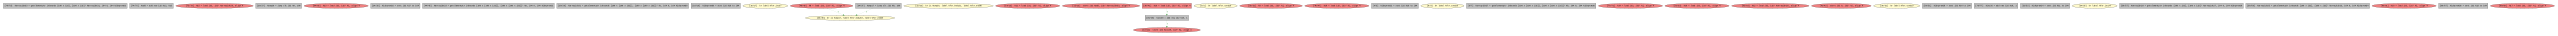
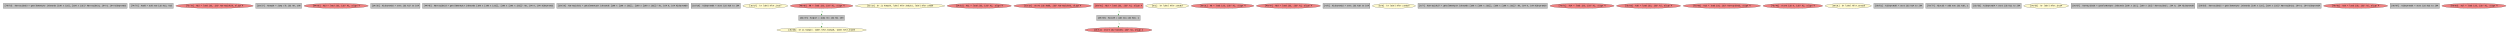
  digraph {
    fontname="Liberation Mono"
    node [fillcolor=grey fontname="Liberation Mono" shape=ellipse style=filled]
    edge [color=forestgreen fontcolor=forestgreen fontname="Liberation Mono" style=dotted]
    n1 [label="[78/79]  %arrayidx33 = getelementptr inbounds [100 x i32], [100 x i32]* %arrayidx31, i64 0, i64 %idxprom32" shape=rectangle]
    n2 [label="[74/75]  %add = add nsw i32 %12, %15" shape=rectangle]
    n3 [fillcolor=lightcoral label="[72/73]  %15 = load i32, i32* %arrayidx29, align 4"]
    n4 [label="[26/27]  %cmp20 = icmp slt i32 %9, 100" shape=rectangle]
    n5 [fillcolor=lightcoral label="[64/65]  %13 = load i32, i32* %i, align 4"]
    n6 [label="[24/25]  %idxprom32 = sext i32 %17 to i64" shape=rectangle]
    n7 [label="[44/45]  %arrayidx23 = getelementptr inbounds [100 x [100 x i32]], [100 x [100 x i32]]* %a, i64 0, i64 %idxprom22" shape=rectangle]
    n8 [label="[28/29]  %arrayidx31 = getelementptr inbounds [100 x [100 x i32]], [100 x [100 x i32]]* %c, i64 0, i64 %idxprom30" shape=rectangle]
    n9 [label="[18/19]  %idxprom30 = sext i32 %16 to i64" shape=rectangle]
    n10 [fillcolor=lemonchiffon label="[16/17]  br label %for.inc37"]
    n11 [fillcolor=lemonchiffon label="[35/36]  br i1 %cmp17, label %for.body18, label %for.end39"]
    n12 [fillcolor=lemonchiffon label="[22/23]  br i1 %cmp20, label %for.body21, label %for.end36"]
    n13 [fillcolor=lightcoral label="[14/15]  %11 = load i32, i32* %j, align 4"]
    n14 [fillcolor=lightcoral label="[12/13]  store i32 %add, i32* %arrayidx33, align 4"]
    n15 [fillcolor=lightcoral label="[48/49]  %8 = load i32, i32* %i, align 4"]
    n16 [label="[34/37]  %cmp17 = icmp slt i32 %8, 100" shape=rectangle]
    n17 [fillcolor=lightcoral label="[10/11]  store i32 %inc38, i32* %i, align 4"]
    n18 [fillcolor=lemonchiffon label="[0/1]  br label %for.cond19"]
    n19 [fillcolor=lightcoral label="[20/21]  %9 = load i32, i32* %j, align 4"]
    n20 [fillcolor=lightcoral label="[46/47]  %18 = load i32, i32* %j, align 4"]
    n21 [label="[4/5]  %idxprom22 = sext i32 %10 to i64" shape=rectangle]
    n22 [fillcolor=lemonchiffon label="[8/9]  br label %for.cond16"]
    n23 [label="[6/7]  %arrayidx27 = getelementptr inbounds [100 x [100 x i32]], [100 x [100 x i32]]* %b, i64 0, i64 %idxprom26" shape=rectangle]
    n24 [fillcolor=lightcoral label="[70/71]  %14 = load i32, i32* %j, align 4"]
    n25 [fillcolor=lightcoral label="[32/33]  %16 = load i32, i32* %i, align 4"]
    n26 [fillcolor=lightcoral label="[62/63]  %12 = load i32, i32* %arrayidx25, align 4"]
    n27 [fillcolor=lightcoral label="[38/41]  %19 = load i32, i32* %i, align 4" shape=box]
    n28 [label="[39/40]  %inc38 = add nsw i32 %19, 1" shape=rectangle]
    n29 [fillcolor=lightcoral label="[42/43]  store i32 0, i32* %j, align 4"]
    n30 [fillcolor=lemonchiffon label="[30/31]  br label %for.cond19"]
    n31 [label="[50/51]  %idxprom28 = sext i32 %14 to i64" shape=rectangle]
    n32 [label="[76/77]  %inc35 = add nsw i32 %18, 1" shape=rectangle]
    n33 [label="[52/53]  %idxprom24 = sext i32 %11 to i64" shape=rectangle]
    n34 [fillcolor=lemonchiffon label="[54/55]  br label %for.inc34"]
    n35 [label="[56/57]  %arrayidx29 = getelementptr inbounds [100 x i32], [100 x i32]* %arrayidx27, i64 0, i64 %idxprom28" shape=rectangle]
    n36 [label="[58/59]  %arrayidx25 = getelementptr inbounds [100 x i32], [100 x i32]* %arrayidx23, i64 0, i64 %idxprom24" shape=rectangle]
    n37 [fillcolor=lightcoral label="[60/61]  %10 = load i32, i32* %i, align 4"]
    n38 [label="[66/67]  %idxprom26 = sext i32 %13 to i64" shape=rectangle]
    n39 [fillcolor=lightcoral label="[68/69]  %17 = load i32, i32* %j, align 4"]
-   n15 -> n11 [label=T]
+   n15 -> n16 [label=T]
    n16 -> n11 [label=T]
    n27 -> n28 [label=T]
    n28 -> n17 [label=T]
  }
